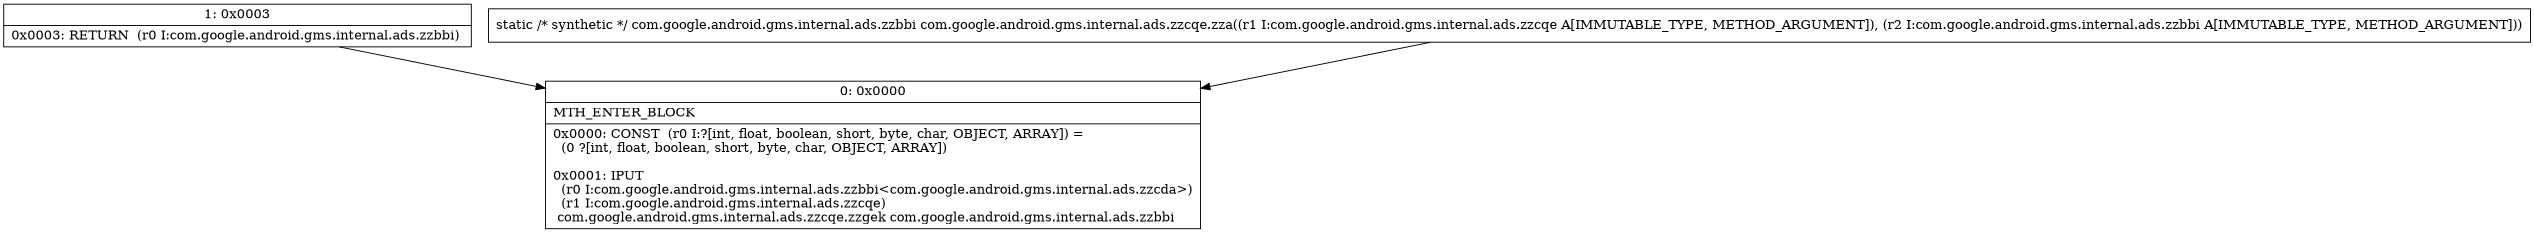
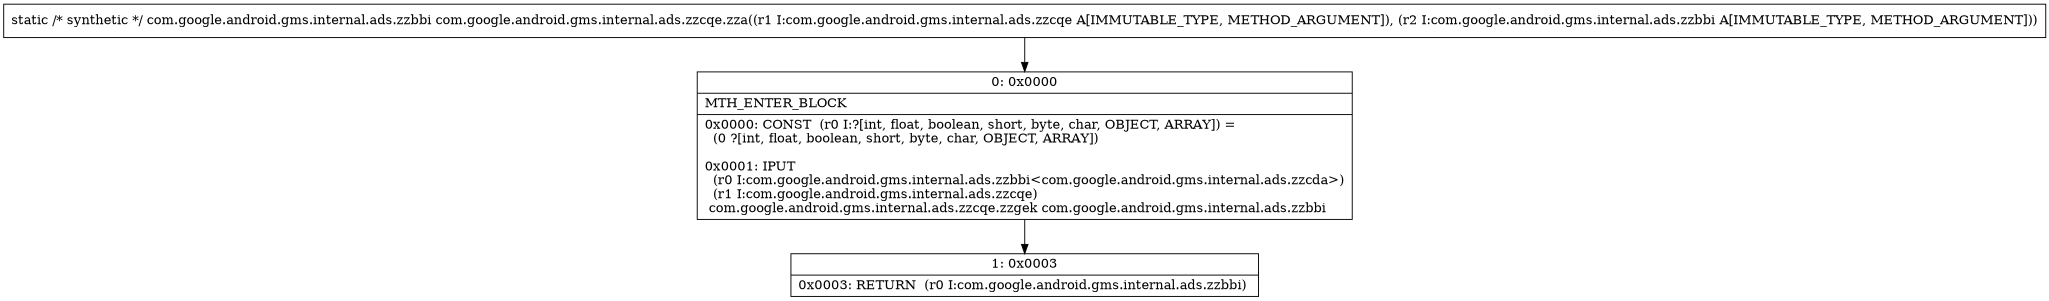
  digraph {
    node [shape=record]
    n1 [label="{0\:\ 0x0000|MTH_ENTER_BLOCK\l|0x0000: CONST  (r0 I:?[int, float, boolean, short, byte, char, OBJECT, ARRAY]) = \l  (0 ?[int, float, boolean, short, byte, char, OBJECT, ARRAY])\l \l0x0001: IPUT  \l  (r0 I:com.google.android.gms.internal.ads.zzbbi\<com.google.android.gms.internal.ads.zzcda\>)\l  (r1 I:com.google.android.gms.internal.ads.zzcqe)\l com.google.android.gms.internal.ads.zzcqe.zzgek com.google.android.gms.internal.ads.zzbbi \l}"]
    n2 [label="{1\:\ 0x0003|0x0003: RETURN  (r0 I:com.google.android.gms.internal.ads.zzbbi) \l}"]
    n3 [label="{static \/* synthetic *\/ com.google.android.gms.internal.ads.zzbbi com.google.android.gms.internal.ads.zzcqe.zza((r1 I:com.google.android.gms.internal.ads.zzcqe A[IMMUTABLE_TYPE, METHOD_ARGUMENT]), (r2 I:com.google.android.gms.internal.ads.zzbbi A[IMMUTABLE_TYPE, METHOD_ARGUMENT])) }"]
-   n2 -> n1
+   n1 -> n2
    n3 -> n1
  }
